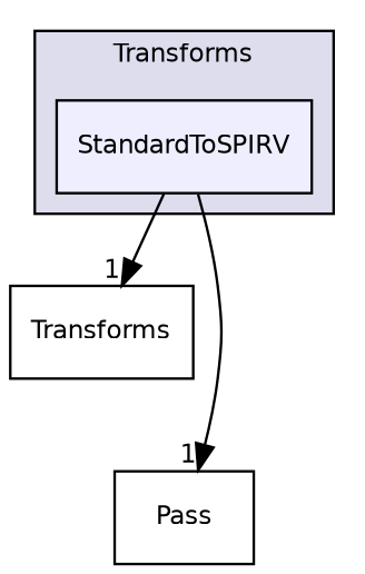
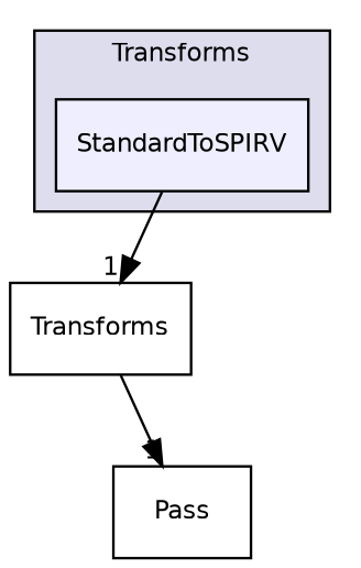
  digraph {
    compound=true
    node [fontname=Helvetica fontsize=10 shape=box]
    edge [headlabel=1 labeldistance=1.5 labelfontname=Helvetica labelfontsize=10]
    n1 [fillcolor="#eeeeff" label=StandardToSPIRV pencolor=black style=filled]
    n2 [label=Transforms]
    n3 [label=Pass]
    subgraph cluster_1 {
      bgcolor="#ddddee"
      fontname=Helvetica
      fontsize=10
      label=Transforms
      pencolor=black
      n1
    }
    n1 -> n2
-   n1 -> n3
+   n2 -> n3
  }
